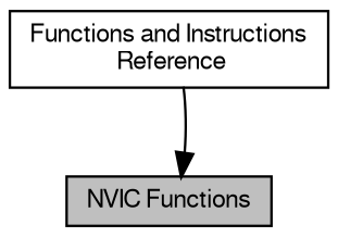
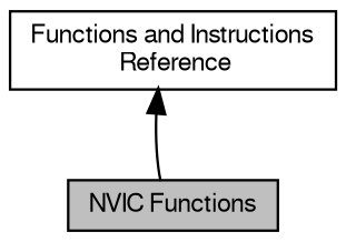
  digraph {
    rankdir=TB
    node [color=black fontname=FreeSans fontsize=10 shape=record style=filled]
    n1 [fillcolor=white height=0.2 label="Functions and Instructions\l Reference" width=0.4]
    n2 [fillcolor=grey75 fontcolor=black height=0.2 label="NVIC Functions" width=0.4]
-   n2 -> n1 [dir=back fontname=FreeSans fontsize=10 labelfontname=FreeSans labelfontsize=10 shape=plaintext style=solid]
+   n1 -> n2 [dir=back fontname=FreeSans fontsize=10 labelfontname=FreeSans labelfontsize=10 shape=plaintext style=solid]
  }
